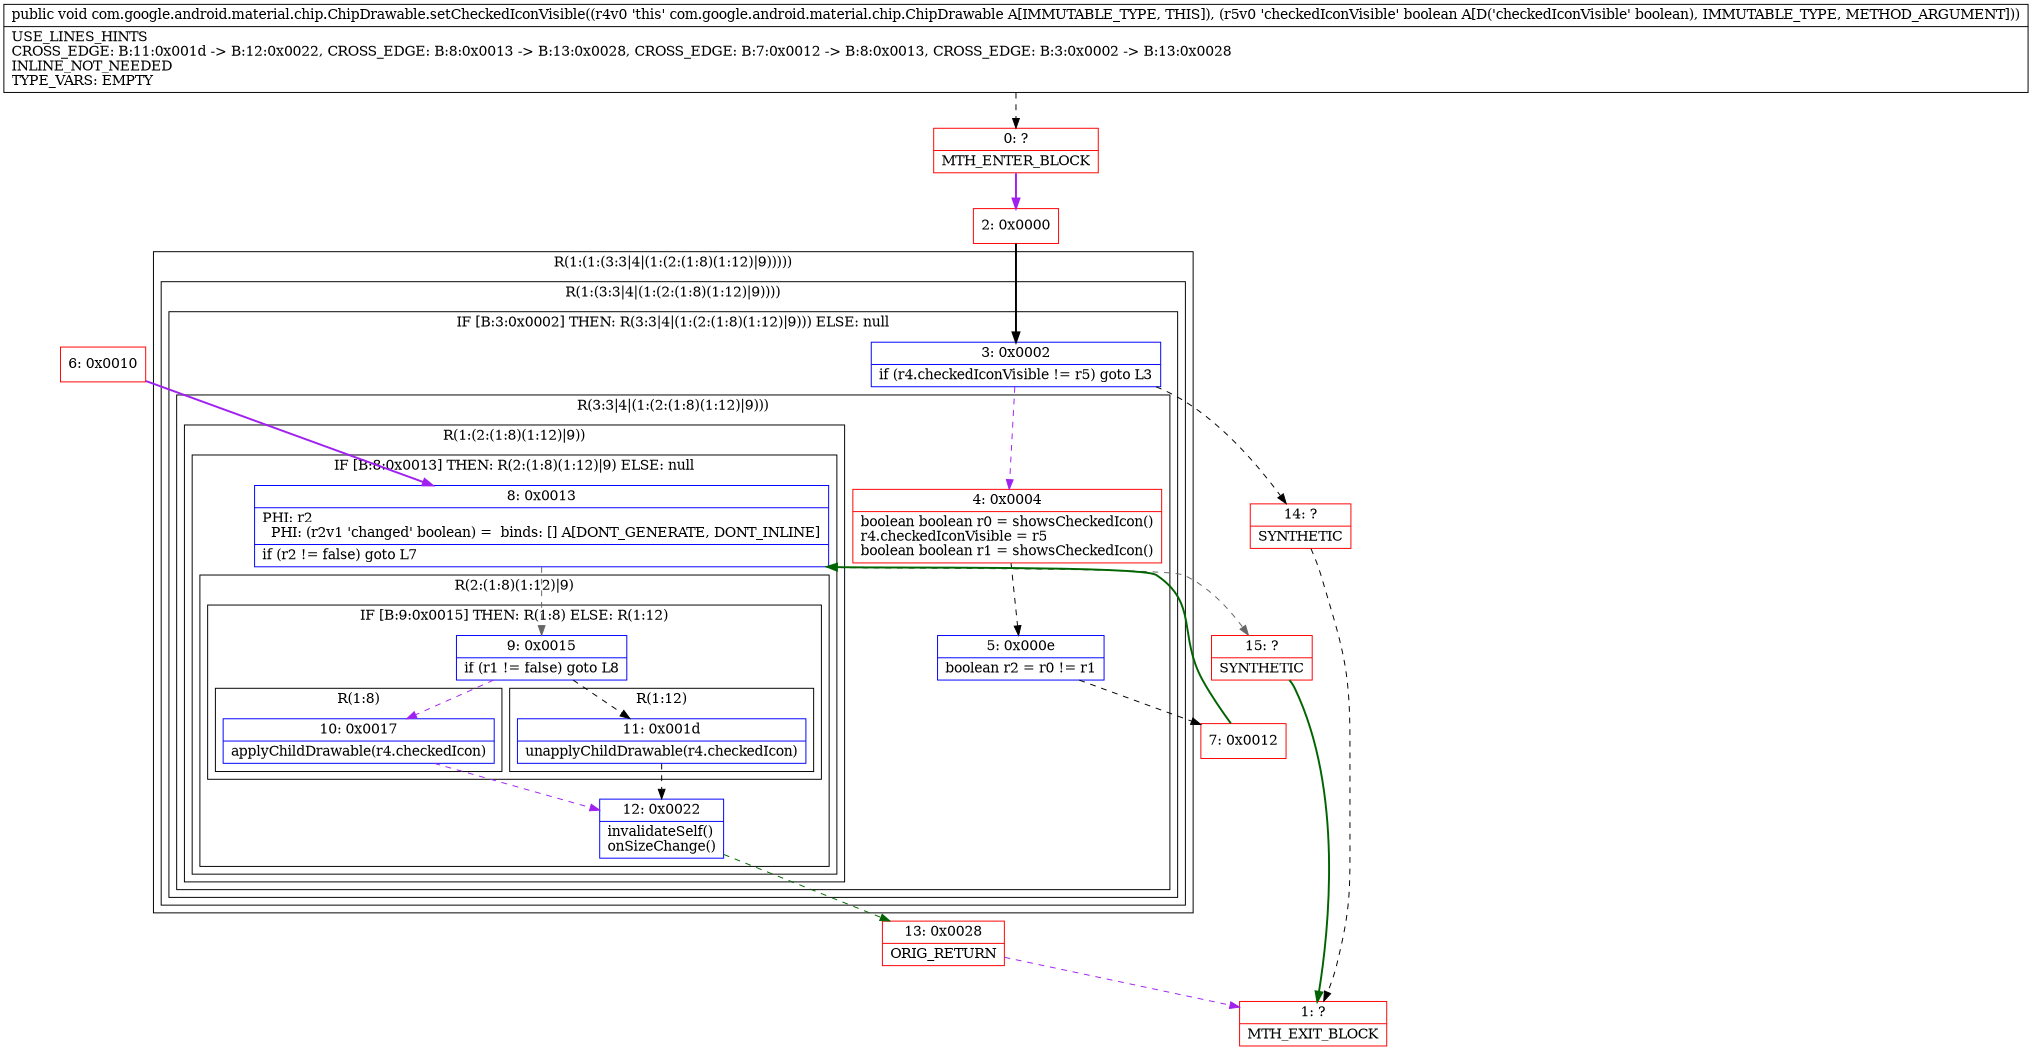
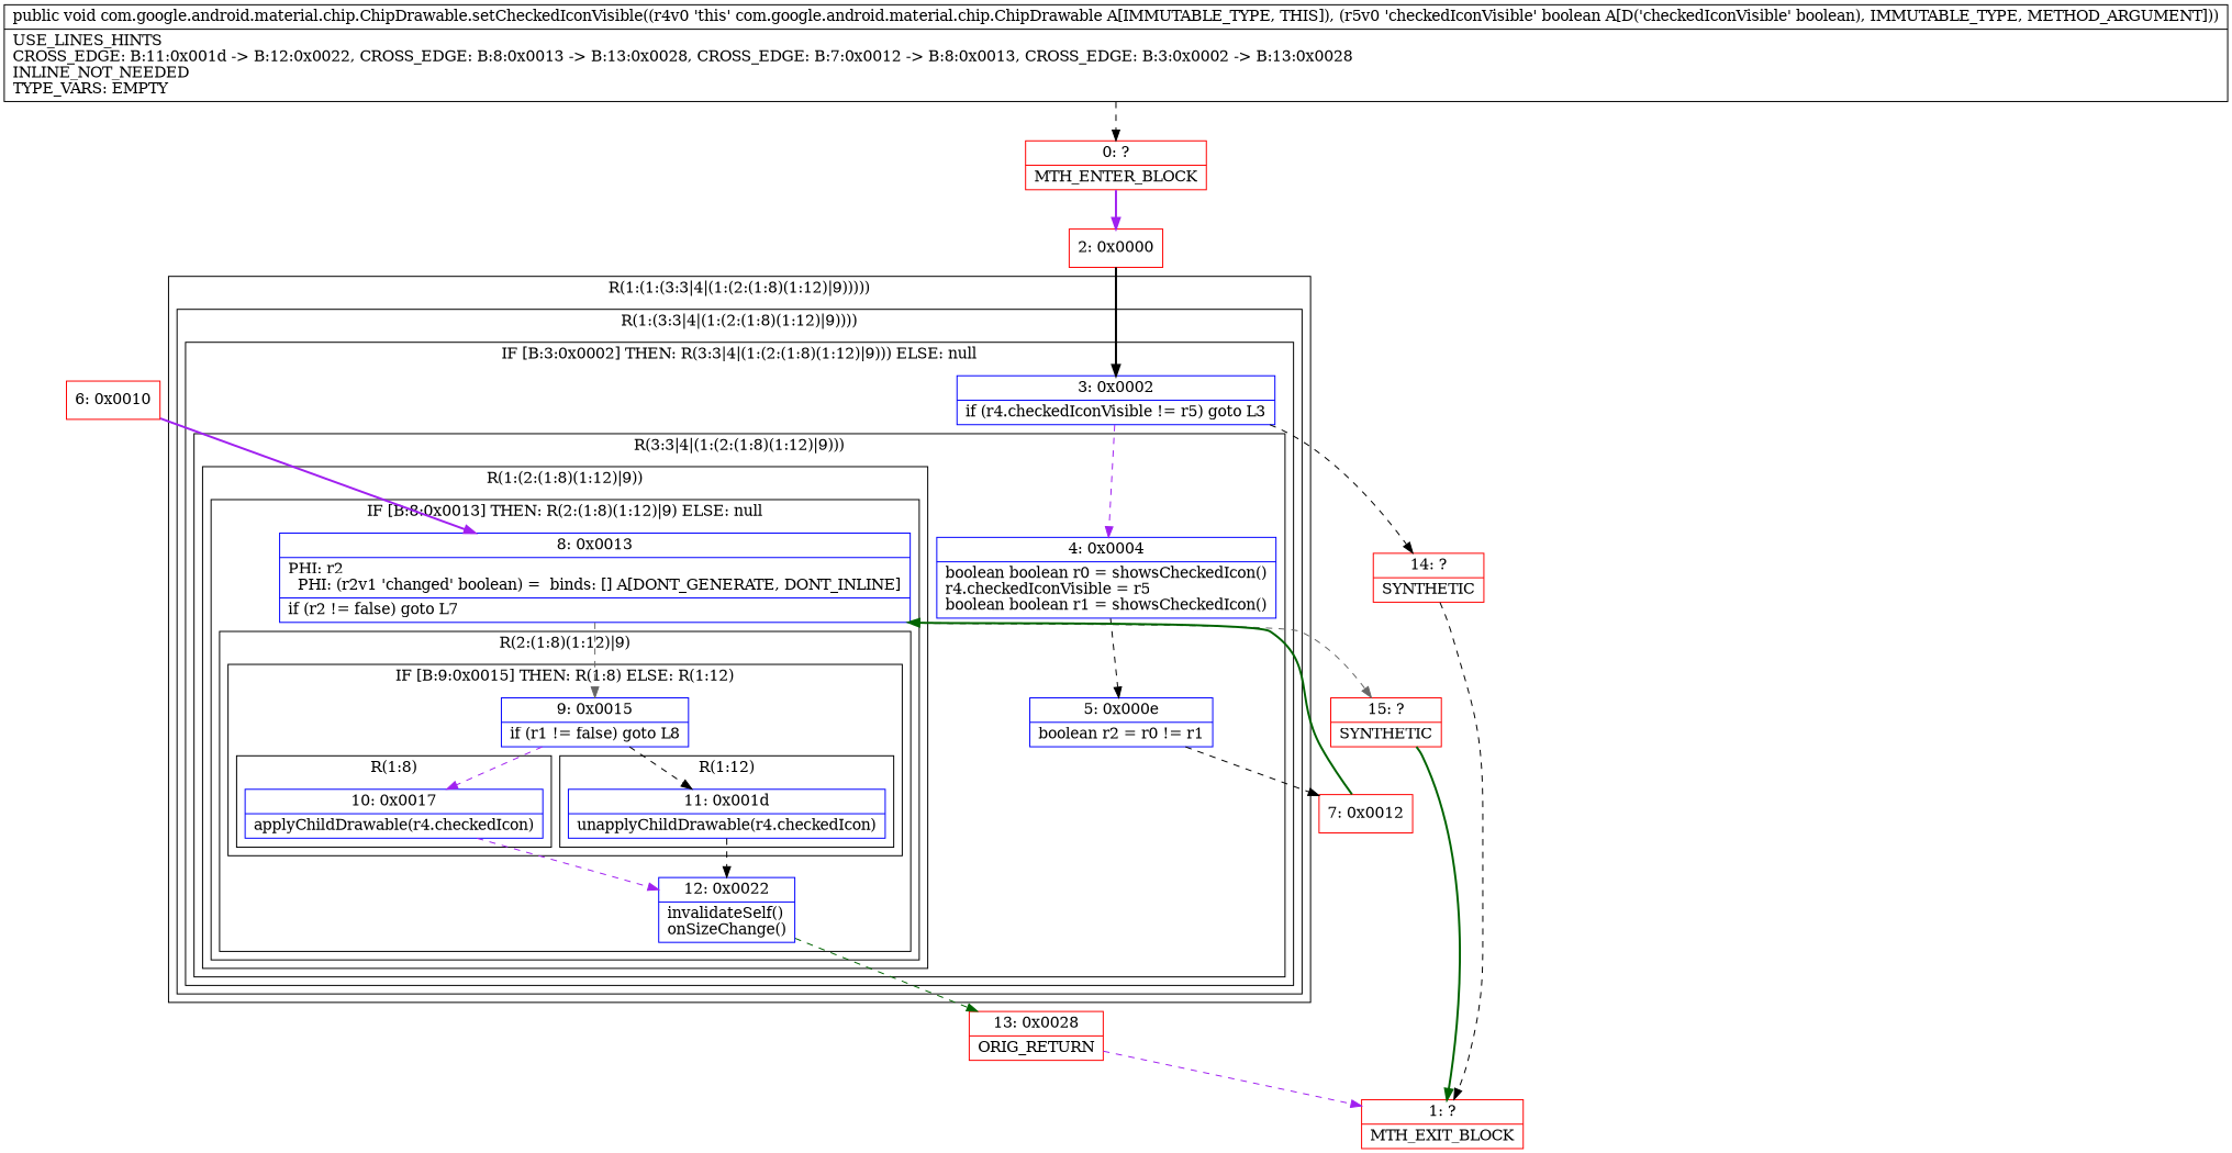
  digraph {
    node [color=blue shape=record]
    edge [color=black style=dashed]
    n1 [label="{10\:\ 0x0017|applyChildDrawable(r4.checkedIcon)\l}"]
    n2 [label="{11\:\ 0x001d|unapplyChildDrawable(r4.checkedIcon)\l}"]
    n3 [label="{9\:\ 0x0015|if (r1 != false) goto L8\l}"]
    n4 [label="{12\:\ 0x0022|invalidateSelf()\lonSizeChange()\l}"]
    n5 [label="{8\:\ 0x0013|PHI: r2 \l  PHI: (r2v1 'changed' boolean) =  binds: [] A[DONT_GENERATE, DONT_INLINE]\l|if (r2 != false) goto L7\l}"]
-   n6 [color=red label="{4\:\ 0x0004|boolean boolean r0 = showsCheckedIcon()\lr4.checkedIconVisible = r5\lboolean boolean r1 = showsCheckedIcon()\l}"]
+   n6 [label="{4\:\ 0x0004|boolean boolean r0 = showsCheckedIcon()\lr4.checkedIconVisible = r5\lboolean boolean r1 = showsCheckedIcon()\l}"]
    n7 [label="{5\:\ 0x000e|boolean r2 = r0 != r1\l}"]
    n8 [label="{3\:\ 0x0002|if (r4.checkedIconVisible != r5) goto L3\l}"]
    n9 [color=red label="{13\:\ 0x0028|ORIG_RETURN\l}"]
    n10 [color=red label="{15\:\ ?|SYNTHETIC\l}"]
    n11 [color=red label="{7\:\ 0x0012}"]
    n12 [color=red label="{14\:\ ?|SYNTHETIC\l}"]
    n13 [color=red label="{1\:\ ?|MTH_EXIT_BLOCK\l}"]
    n14 [color=red label="{6\:\ 0x0010}"]
    n15 [color=red label="{0\:\ ?|MTH_ENTER_BLOCK\l}"]
    n16 [color=red label="{2\:\ 0x0000}"]
    n17 [label="{public void com.google.android.material.chip.ChipDrawable.setCheckedIconVisible((r4v0 'this' com.google.android.material.chip.ChipDrawable A[IMMUTABLE_TYPE, THIS]), (r5v0 'checkedIconVisible' boolean A[D('checkedIconVisible' boolean), IMMUTABLE_TYPE, METHOD_ARGUMENT]))  | USE_LINES_HINTS\lCROSS_EDGE: B:11:0x001d \-\> B:12:0x0022, CROSS_EDGE: B:8:0x0013 \-\> B:13:0x0028, CROSS_EDGE: B:7:0x0012 \-\> B:8:0x0013, CROSS_EDGE: B:3:0x0002 \-\> B:13:0x0028\lINLINE_NOT_NEEDED\lTYPE_VARS: EMPTY\l}" color=""]
    subgraph cluster_1 {
      label="R(1:(1:(3:3|4|(1:(2:(1:8)(1:12)|9)))))"
      subgraph cluster_2 {
        label="R(1:(3:3|4|(1:(2:(1:8)(1:12)|9))))"
        subgraph cluster_3 {
          label="IF [B:3:0x0002] THEN: R(3:3|4|(1:(2:(1:8)(1:12)|9))) ELSE: null"
          n8
          subgraph cluster_4 {
            label="R(3:3|4|(1:(2:(1:8)(1:12)|9)))"
            n6
            n7
            subgraph cluster_5 {
              label="R(1:(2:(1:8)(1:12)|9))"
              subgraph cluster_6 {
                label="IF [B:8:0x0013] THEN: R(2:(1:8)(1:12)|9) ELSE: null"
                n5
                subgraph cluster_7 {
                  label="R(2:(1:8)(1:12)|9)"
                  n4
                  subgraph cluster_8 {
                    label="IF [B:9:0x0015] THEN: R(1:8) ELSE: R(1:12)"
                    n3
                    subgraph cluster_9 {
                      label="R(1:8)"
                      n1
                    }
                    subgraph cluster_10 {
                      label="R(1:12)"
                      n2
                    }
                  }
                }
              }
            }
          }
        }
      }
    }
    n1 -> n4 [color=purple]
    n2 -> n4
    n3 -> n1 [color=purple]
    n3 -> n2
    n4 -> n9 [color=darkgreen]
    n5 -> n3 [color=gray40]
    n5 -> n10 [color=gray40]
    n6 -> n7
    n7 -> n11
    n8 -> n6 [color=purple]
    n8 -> n12
    n9 -> n13 [color=purple]
    n10 -> n13 [color=darkgreen style=bold]
    n11 -> n5 [color=darkgreen style=bold]
    n12 -> n13
    n14 -> n5 [color=purple style=bold]
    n15 -> n16 [color=purple style=bold]
    n16 -> n8 [style=bold]
    n17 -> n15
  }
